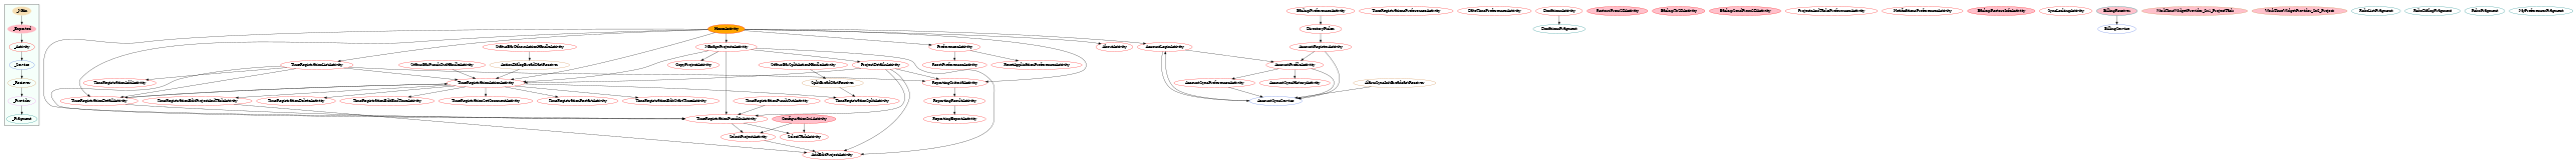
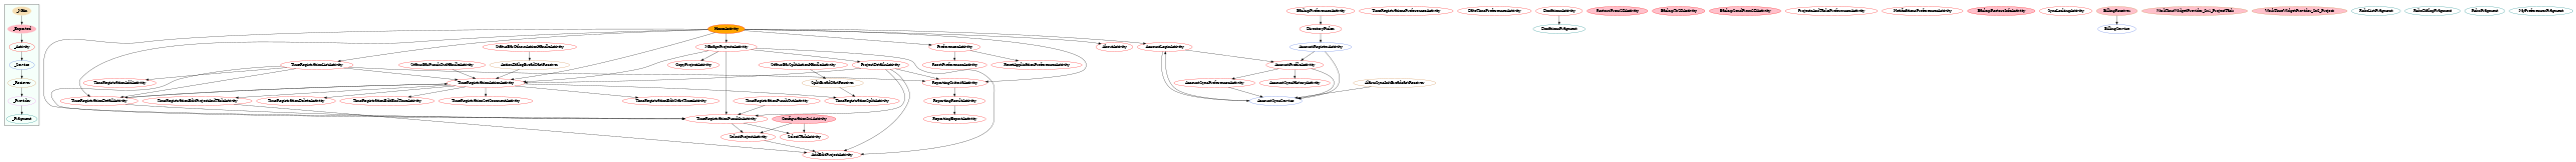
  digraph {
    node [color=red]
    _Activity
    _Service [color=royalblue]
    _Reciever [color=peru]
    _Provider [color=violet]
    _Fragment [color=teal]
    _Main [color=mintcream fillcolor=wheat style=filled]
    _Exported [color=mintcream fillcolor=lightpink style=filled]
    TimeRegistrationPunchInActivity
    SelectTaskActivity
    SelectProjectActivity
    AddEditProjectActivity
    ReportingResultActivity
    ReportingExportActivity
    DirectoryPicker
-   AccountRegisterActivity
+   AccountRegisterActivity [color=royalblue]
    TimeRegistrationsPreferencesActivity
    TimeRegistrationListActivity
    TimeRegistrationActionActivity
    ReportingCriteriaActivity
    TimeRegistrationAddActivity
    TimeRegistrationDetailActivity
    TimeRegistrationSplitActivity
    TimeRegistrationEditProjectAndTaskActivity
    TimeRegistrationDeleteActivity
    TimeRegistrationEditEndTimeActivity
    TimeRegistrationSetCommentActivity
-   TimeRegistrationRestartActivity
    TimeRegistrationEditStartTimeActivity
    PreferencesActivity
    ResetPreferencesActivity
    ResetApplicationPreferencesActivity
    ManageProjectsActivity
    CopyProjectActivity
    ProjectDetailsActivity
    TimeRegistrationPunchOutActivity
    DateTimePreferencesActivity
    DonationsFragment [color=teal]
    DonationsActivity
    RestoreFromSDActivity [fillcolor=pink style=filled]
    Configuration2x1Activity [fillcolor=pink style=filled]
    AccountSyncService [color=royalblue]
    AccountSyncPreferencesActivity
    AccountLoginActivity
    BackupToSDActivity [fillcolor=pink style=filled]
    BackupPreferencesActivity
    BackupSendFromSDActivity [fillcolor=pink style=filled]
    SplitBroadCastReceiver [color=peru]
    StatusBarSplitActionHandleActivity
    ActionDialogBroadCastReceiver [color=peru]
    StatusBarOthersActionHandleActivity
    AccountProfileActivity
    AccountSyncHistoryActivity
    ProjectsAndTasksPreferencesActivity
    NotificationsPreferencesActivity
    BackupRestoreInfoActivity [fillcolor=pink style=filled]
    SyncLockingActivity
    HomeActivity [fillcolor=orange style=filled]
    AboutActivity
    StatusBarPunchOutHandleActivity
    BillingService [color=royalblue]
    WorkTimeWidgetProvider_2x1_ProjectTask [color=peru fillcolor=pink style=filled]
-   BillingReceiver [color=teal fillcolor=pink style=filled]
+   BillingReceiver [color=peru fillcolor=pink style=filled]
    AlarmSyncInitBroadcastReceiver [color=peru]
    WorkTimeWidgetProvider_2x2_Project [color=peru fillcolor=pink style=filled]
    RoboListFragment [color=teal]
    RoboDialogFragment [color=teal]
    RoboFragment [color=teal]
    MyPreferencesFragment [color=teal]
    subgraph cluster_1 {
      bgcolor=mintcream
      _Activity
      _Service
      _Reciever
      _Provider
      _Fragment
      _Main
      _Exported
    }
    _Activity -> _Service
    _Service -> _Reciever
    _Reciever -> _Provider
    _Provider -> _Fragment
    _Main -> _Exported
    _Exported -> _Activity
    TimeRegistrationPunchInActivity -> SelectTaskActivity
    TimeRegistrationPunchInActivity -> SelectProjectActivity
    SelectProjectActivity -> AddEditProjectActivity
    ReportingResultActivity -> ReportingExportActivity
    DirectoryPicker -> AccountRegisterActivity
    AccountRegisterActivity -> AccountSyncService
    AccountRegisterActivity -> AccountProfileActivity
    TimeRegistrationListActivity -> TimeRegistrationPunchInActivity
    TimeRegistrationListActivity -> TimeRegistrationActionActivity
    TimeRegistrationListActivity -> ReportingCriteriaActivity
    TimeRegistrationListActivity -> TimeRegistrationAddActivity
    TimeRegistrationListActivity -> TimeRegistrationDetailActivity
    TimeRegistrationActionActivity -> TimeRegistrationDetailActivity
    TimeRegistrationActionActivity -> TimeRegistrationSplitActivity
    TimeRegistrationActionActivity -> TimeRegistrationEditProjectAndTaskActivity
    TimeRegistrationActionActivity -> TimeRegistrationDeleteActivity
    TimeRegistrationActionActivity -> TimeRegistrationEditEndTimeActivity
    TimeRegistrationActionActivity -> TimeRegistrationSetCommentActivity
-   TimeRegistrationActionActivity -> TimeRegistrationRestartActivity
    TimeRegistrationActionActivity -> TimeRegistrationEditStartTimeActivity
    ReportingCriteriaActivity -> ReportingResultActivity
    TimeRegistrationDetailActivity -> TimeRegistrationPunchInActivity
    TimeRegistrationDetailActivity -> TimeRegistrationActionActivity
    TimeRegistrationEditProjectAndTaskActivity -> AddEditProjectActivity
    PreferencesActivity -> ResetPreferencesActivity
    PreferencesActivity -> ResetApplicationPreferencesActivity
    ManageProjectsActivity -> TimeRegistrationPunchInActivity
    ManageProjectsActivity -> AddEditProjectActivity
    ManageProjectsActivity -> TimeRegistrationActionActivity
    ManageProjectsActivity -> CopyProjectActivity
    ManageProjectsActivity -> ProjectDetailsActivity
    ProjectDetailsActivity -> TimeRegistrationPunchInActivity
    ProjectDetailsActivity -> AddEditProjectActivity
    ProjectDetailsActivity -> TimeRegistrationActionActivity
    ProjectDetailsActivity -> ReportingCriteriaActivity
    TimeRegistrationPunchOutActivity -> TimeRegistrationPunchInActivity
    DonationsActivity -> DonationsFragment
    Configuration2x1Activity -> SelectTaskActivity
    Configuration2x1Activity -> SelectProjectActivity
    AccountSyncService -> AccountLoginActivity
    AccountSyncPreferencesActivity -> AccountSyncService
    AccountLoginActivity -> AccountSyncService
    AccountLoginActivity -> AccountProfileActivity
    BackupPreferencesActivity -> DirectoryPicker
    SplitBroadCastReceiver -> TimeRegistrationSplitActivity
    StatusBarSplitActionHandleActivity -> SplitBroadCastReceiver
    ActionDialogBroadCastReceiver -> TimeRegistrationActionActivity
    StatusBarOthersActionHandleActivity -> ActionDialogBroadCastReceiver
    AccountProfileActivity -> AccountSyncService
    AccountProfileActivity -> AccountSyncPreferencesActivity
    AccountProfileActivity -> AccountSyncHistoryActivity
    HomeActivity -> TimeRegistrationPunchInActivity
    HomeActivity -> TimeRegistrationListActivity
    HomeActivity -> TimeRegistrationActionActivity
    HomeActivity -> ReportingCriteriaActivity
    HomeActivity -> TimeRegistrationDetailActivity
    HomeActivity -> PreferencesActivity
    HomeActivity -> ManageProjectsActivity
    HomeActivity -> AccountLoginActivity
    HomeActivity -> AboutActivity
    StatusBarPunchOutHandleActivity -> TimeRegistrationActionActivity
    BillingReceiver -> BillingService
    AlarmSyncInitBroadcastReceiver -> AccountSyncService
  }
